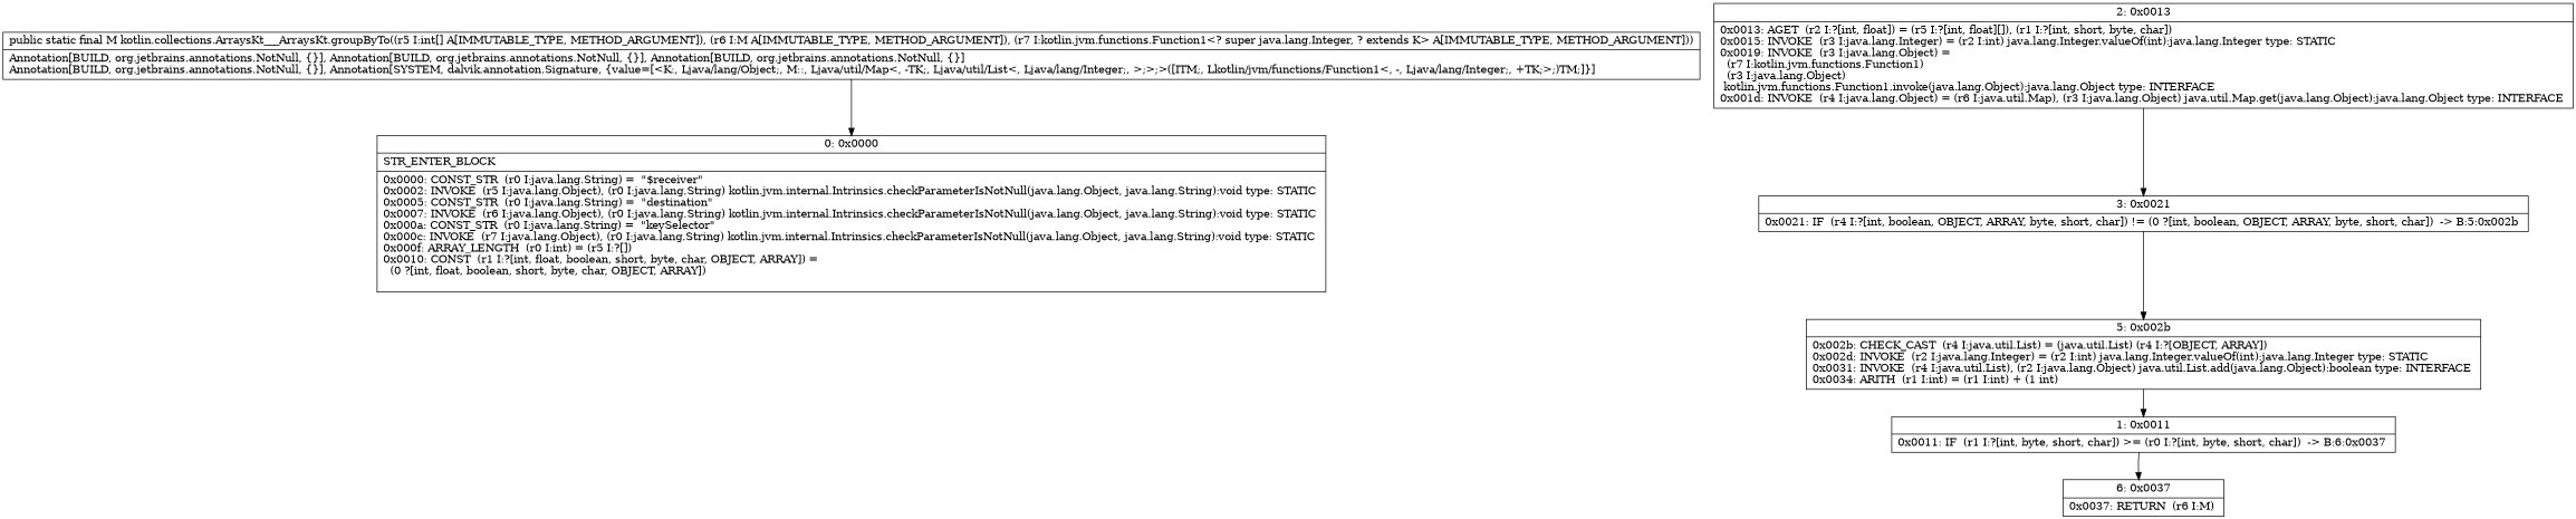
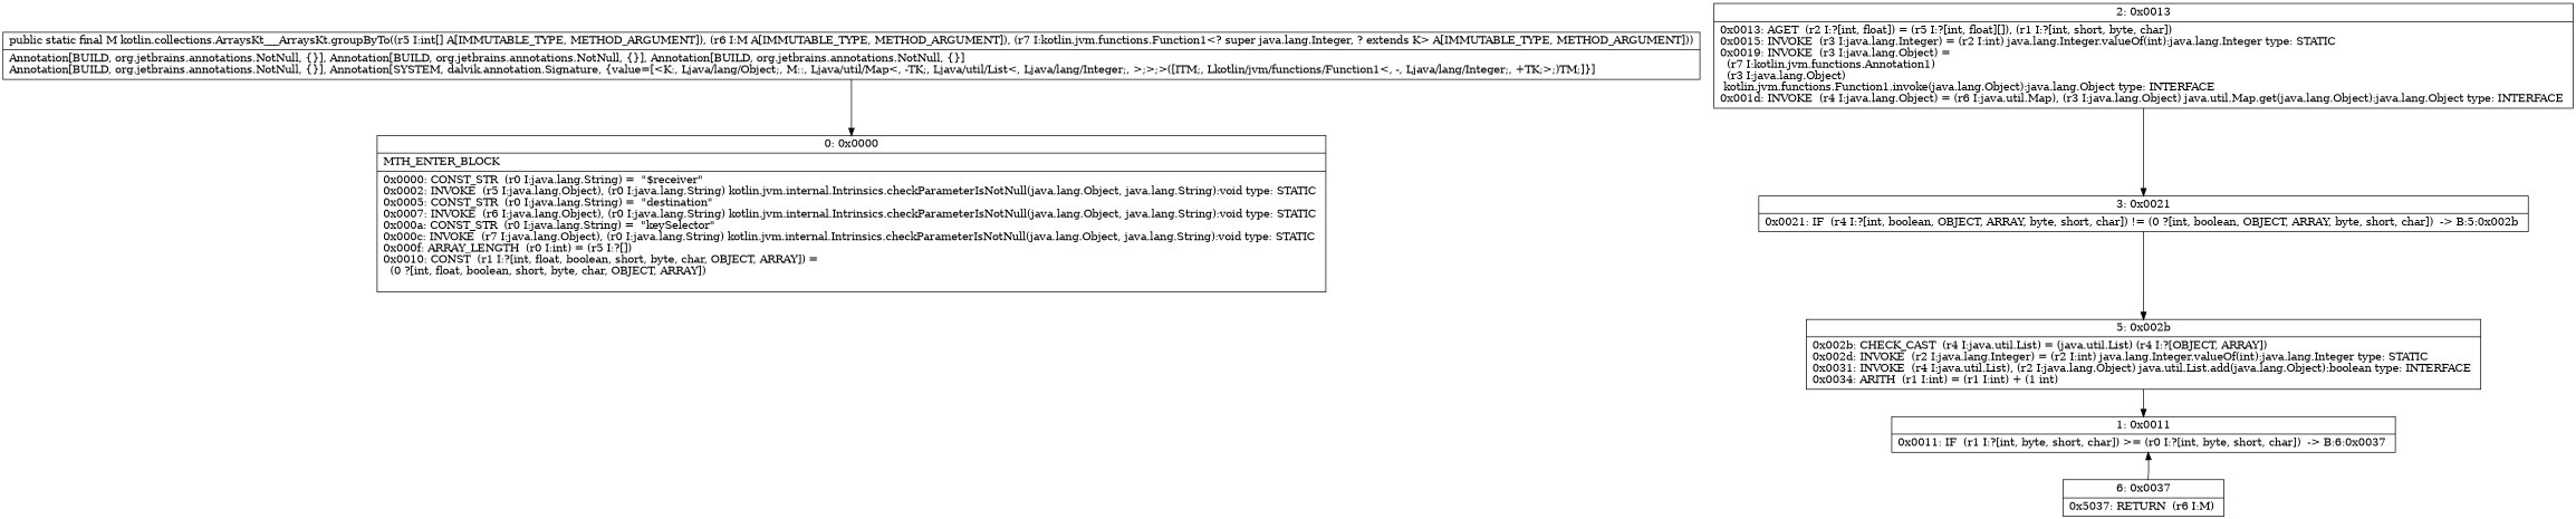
  digraph {
    node [shape=record]
-   n1 [label="{0\:\ 0x0000|STR_ENTER_BLOCK\l|0x0000: CONST_STR  (r0 I:java.lang.String) =  \"$receiver\" \l0x0002: INVOKE  (r5 I:java.lang.Object), (r0 I:java.lang.String) kotlin.jvm.internal.Intrinsics.checkParameterIsNotNull(java.lang.Object, java.lang.String):void type: STATIC \l0x0005: CONST_STR  (r0 I:java.lang.String) =  \"destination\" \l0x0007: INVOKE  (r6 I:java.lang.Object), (r0 I:java.lang.String) kotlin.jvm.internal.Intrinsics.checkParameterIsNotNull(java.lang.Object, java.lang.String):void type: STATIC \l0x000a: CONST_STR  (r0 I:java.lang.String) =  \"keySelector\" \l0x000c: INVOKE  (r7 I:java.lang.Object), (r0 I:java.lang.String) kotlin.jvm.internal.Intrinsics.checkParameterIsNotNull(java.lang.Object, java.lang.String):void type: STATIC \l0x000f: ARRAY_LENGTH  (r0 I:int) = (r5 I:?[]) \l0x0010: CONST  (r1 I:?[int, float, boolean, short, byte, char, OBJECT, ARRAY]) = \l  (0 ?[int, float, boolean, short, byte, char, OBJECT, ARRAY])\l \l}"]
+   n1 [label="{0\:\ 0x0000|MTH_ENTER_BLOCK\l|0x0000: CONST_STR  (r0 I:java.lang.String) =  \"$receiver\" \l0x0002: INVOKE  (r5 I:java.lang.Object), (r0 I:java.lang.String) kotlin.jvm.internal.Intrinsics.checkParameterIsNotNull(java.lang.Object, java.lang.String):void type: STATIC \l0x0005: CONST_STR  (r0 I:java.lang.String) =  \"destination\" \l0x0007: INVOKE  (r6 I:java.lang.Object), (r0 I:java.lang.String) kotlin.jvm.internal.Intrinsics.checkParameterIsNotNull(java.lang.Object, java.lang.String):void type: STATIC \l0x000a: CONST_STR  (r0 I:java.lang.String) =  \"keySelector\" \l0x000c: INVOKE  (r7 I:java.lang.Object), (r0 I:java.lang.String) kotlin.jvm.internal.Intrinsics.checkParameterIsNotNull(java.lang.Object, java.lang.String):void type: STATIC \l0x000f: ARRAY_LENGTH  (r0 I:int) = (r5 I:?[]) \l0x0010: CONST  (r1 I:?[int, float, boolean, short, byte, char, OBJECT, ARRAY]) = \l  (0 ?[int, float, boolean, short, byte, char, OBJECT, ARRAY])\l \l}"]
    n2 [label="{1\:\ 0x0011|0x0011: IF  (r1 I:?[int, byte, short, char]) \>= (r0 I:?[int, byte, short, char])  \-\> B:6:0x0037 \l}"]
-   n3 [label="{6\:\ 0x0037|0x0037: RETURN  (r6 I:M) \l}"]
-   n4 [label="{2\:\ 0x0013|0x0013: AGET  (r2 I:?[int, float]) = (r5 I:?[int, float][]), (r1 I:?[int, short, byte, char]) \l0x0015: INVOKE  (r3 I:java.lang.Integer) = (r2 I:int) java.lang.Integer.valueOf(int):java.lang.Integer type: STATIC \l0x0019: INVOKE  (r3 I:java.lang.Object) = \l  (r7 I:kotlin.jvm.functions.Function1)\l  (r3 I:java.lang.Object)\l kotlin.jvm.functions.Function1.invoke(java.lang.Object):java.lang.Object type: INTERFACE \l0x001d: INVOKE  (r4 I:java.lang.Object) = (r6 I:java.util.Map), (r3 I:java.lang.Object) java.util.Map.get(java.lang.Object):java.lang.Object type: INTERFACE \l}"]
+   n3 [label="{6\:\ 0x0037|0x5037: RETURN  (r6 I:M) \l}"]
+   n4 [label="{2\:\ 0x0013|0x0013: AGET  (r2 I:?[int, float]) = (r5 I:?[int, float][]), (r1 I:?[int, short, byte, char]) \l0x0015: INVOKE  (r3 I:java.lang.Integer) = (r2 I:int) java.lang.Integer.valueOf(int):java.lang.Integer type: STATIC \l0x0019: INVOKE  (r3 I:java.lang.Object) = \l  (r7 I:kotlin.jvm.functions.Annotation1)\l  (r3 I:java.lang.Object)\l kotlin.jvm.functions.Function1.invoke(java.lang.Object):java.lang.Object type: INTERFACE \l0x001d: INVOKE  (r4 I:java.lang.Object) = (r6 I:java.util.Map), (r3 I:java.lang.Object) java.util.Map.get(java.lang.Object):java.lang.Object type: INTERFACE \l}"]
    n5 [label="{3\:\ 0x0021|0x0021: IF  (r4 I:?[int, boolean, OBJECT, ARRAY, byte, short, char]) != (0 ?[int, boolean, OBJECT, ARRAY, byte, short, char])  \-\> B:5:0x002b \l}"]
    n6 [label="{5\:\ 0x002b|0x002b: CHECK_CAST  (r4 I:java.util.List) = (java.util.List) (r4 I:?[OBJECT, ARRAY]) \l0x002d: INVOKE  (r2 I:java.lang.Integer) = (r2 I:int) java.lang.Integer.valueOf(int):java.lang.Integer type: STATIC \l0x0031: INVOKE  (r4 I:java.util.List), (r2 I:java.lang.Object) java.util.List.add(java.lang.Object):boolean type: INTERFACE \l0x0034: ARITH  (r1 I:int) = (r1 I:int) + (1 int) \l}"]
    n7 [label="{public static final M kotlin.collections.ArraysKt___ArraysKt.groupByTo((r5 I:int[] A[IMMUTABLE_TYPE, METHOD_ARGUMENT]), (r6 I:M A[IMMUTABLE_TYPE, METHOD_ARGUMENT]), (r7 I:kotlin.jvm.functions.Function1\<? super java.lang.Integer, ? extends K\> A[IMMUTABLE_TYPE, METHOD_ARGUMENT]))  | Annotation[BUILD, org.jetbrains.annotations.NotNull, \{\}], Annotation[BUILD, org.jetbrains.annotations.NotNull, \{\}], Annotation[BUILD, org.jetbrains.annotations.NotNull, \{\}]\lAnnotation[BUILD, org.jetbrains.annotations.NotNull, \{\}], Annotation[SYSTEM, dalvik.annotation.Signature, \{value=[\<K:, Ljava\/lang\/Object;, M::, Ljava\/util\/Map\<, \-TK;, Ljava\/util\/List\<, Ljava\/lang\/Integer;, \>;\>;\>([ITM;, Lkotlin\/jvm\/functions\/Function1\<, \-, Ljava\/lang\/Integer;, +TK;\>;)TM;]\}]\l}"]
-   n2 -> n3
+   n3 -> n2
    n4 -> n5
    n5 -> n6
    n6 -> n2
    n7 -> n1
  }
